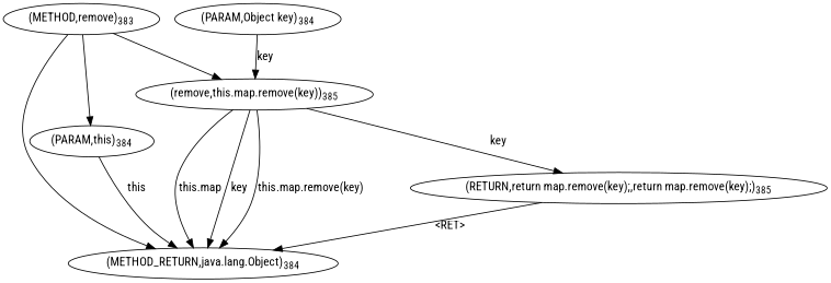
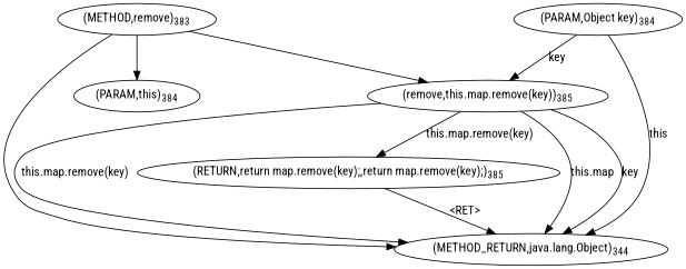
  digraph {
    fontname="Roboto Condensed"
    node [fontname="Roboto Condensed"]
    edge [fontname="Roboto Condensed"]
    n1 [label=<(METHOD,remove)<SUB>383</SUB>>]
    n2 [label=<(PARAM,this)<SUB>384</SUB>>]
    n3 [label=<(remove,this.map.remove(key))<SUB>385</SUB>>]
-   n4 [label=<(METHOD_RETURN,java.lang.Object)<SUB>384</SUB>>]
+   n4 [label=<(METHOD_RETURN,java.lang.Object)<SUB>344</SUB>>]
    n5 [label=<(PARAM,Object key)<SUB>384</SUB>>]
    n6 [label=<(RETURN,return map.remove(key);,return map.remove(key);)<SUB>385</SUB>>]
    n1 -> n2
    n1 -> n3
    n1 -> n4
-   n2 -> n4 [label=this]
+   n5 -> n4 [label=this]
    n3 -> n4 [label="this.map"]
    n3 -> n4 [label=key]
    n3 -> n4 [label="this.map.remove(key)"]
-   n3 -> n6 [label=key]
+   n3 -> n6 [label="this.map.remove(key)"]
    n5 -> n3 [label=key]
    n6 -> n4 [label="&lt;RET&gt;"]
  }
